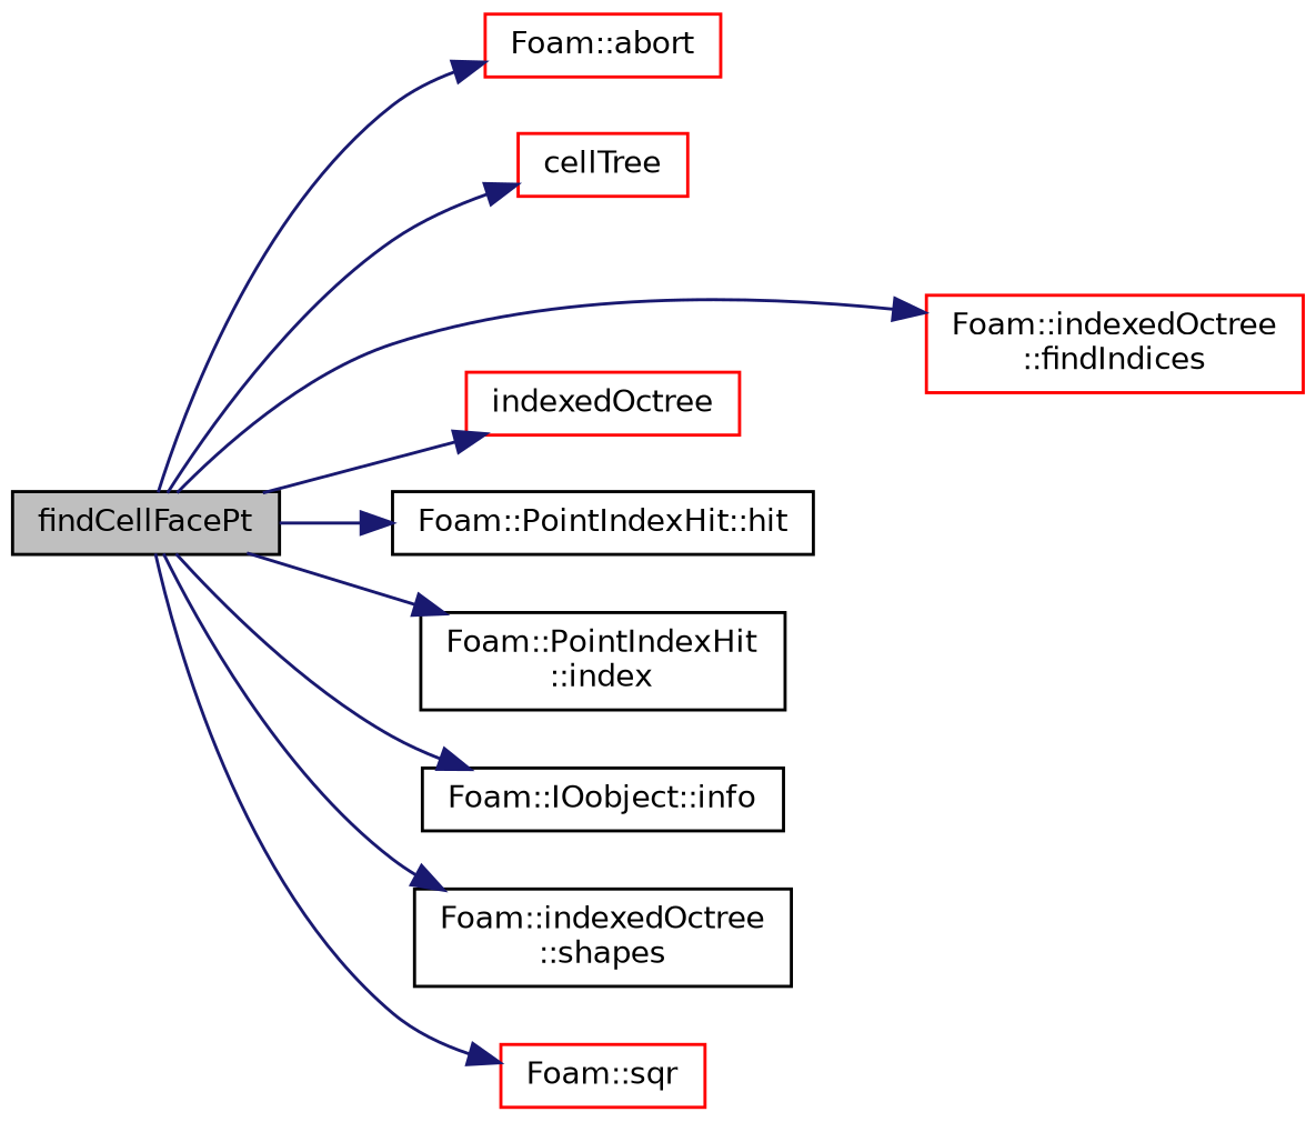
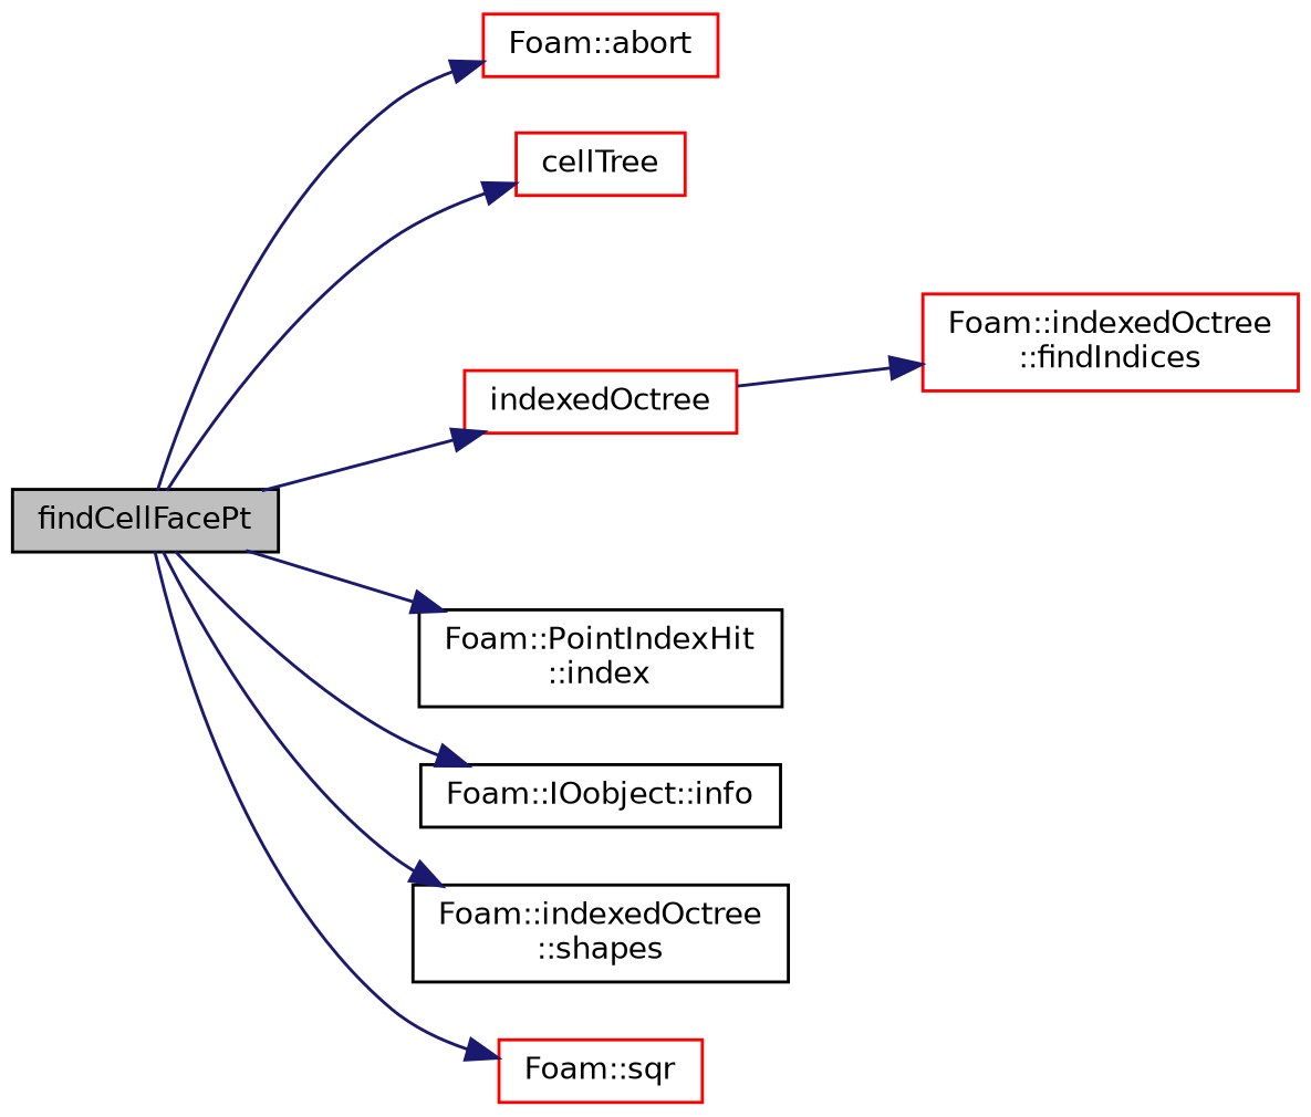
  digraph {
    rankdir=LR
    node [color=black fontname=Helvetica fontsize=10 shape=record]
    edge [color=midnightblue fontname=Helvetica fontsize=10 labelfontname=Helvetica labelfontsize=10 style=solid]
    n1 [fillcolor=grey75 fontcolor=black height=0.2 label=findCellFacePt style=filled width=0.4]
    n2 [color=red height=0.2 label="Foam::abort" width=0.4]
    n3 [color=red height=0.2 label=cellTree width=0.4]
    n4 [color=red height=0.2 label="Foam::indexedOctree\l::findIndices" width=0.4]
    n5 [color=red height=0.2 label=indexedOctree width=0.4]
-   n6 [height=0.2 label="Foam::PointIndexHit::hit" width=0.4]
    n7 [height=0.2 label="Foam::PointIndexHit\l::index" width=0.4]
    n8 [height=0.2 label="Foam::IOobject::info" width=0.4]
    n9 [height=0.2 label="Foam::indexedOctree\l::shapes" width=0.4]
    n10 [color=red height=0.2 label="Foam::sqr" width=0.4]
    n1 -> n2
    n1 -> n3
-   n1 -> n4
+   n5 -> n4
    n1 -> n5
-   n1 -> n6
    n1 -> n7
    n1 -> n8
    n1 -> n9
    n1 -> n10
  }
